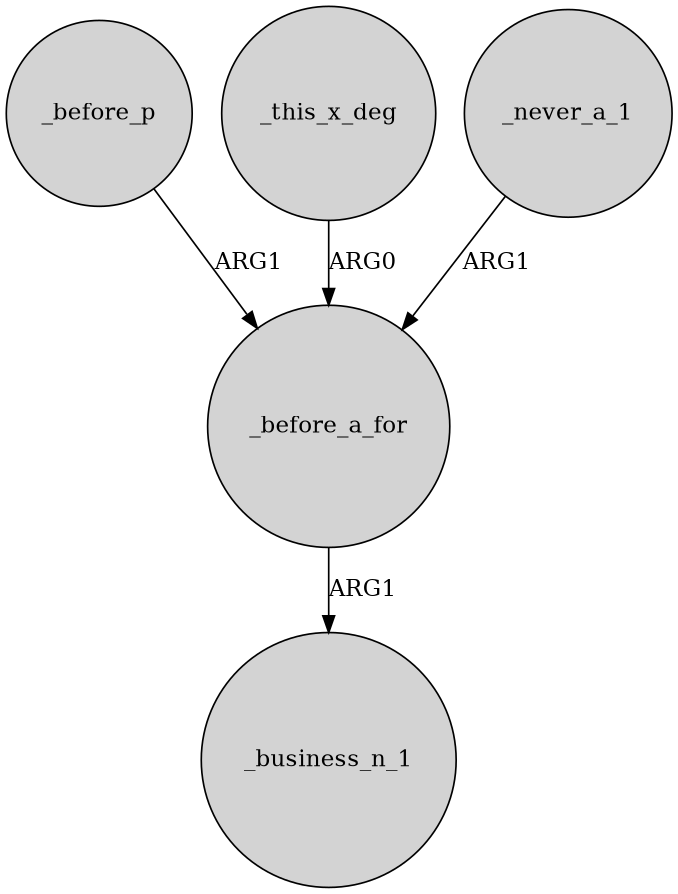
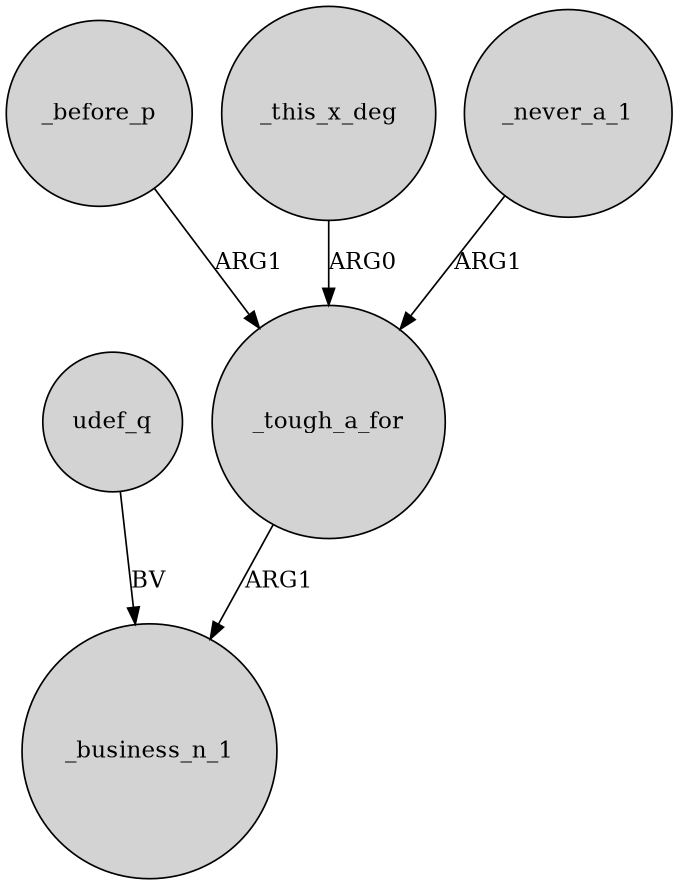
  digraph {
    node [shape=circle style=filled]
+   udef_q
    _business_n_1
-   _tough_a_for [label=_before_a_for]
+   _tough_a_for
    _before_p
    _this_x_deg
    _never_a_1
+   udef_q -> _business_n_1 [label=BV]
    _tough_a_for -> _business_n_1 [label=ARG1]
    _before_p -> _tough_a_for [label=ARG1]
    _this_x_deg -> _tough_a_for [label=ARG0]
    _never_a_1 -> _tough_a_for [label=ARG1]
  }
